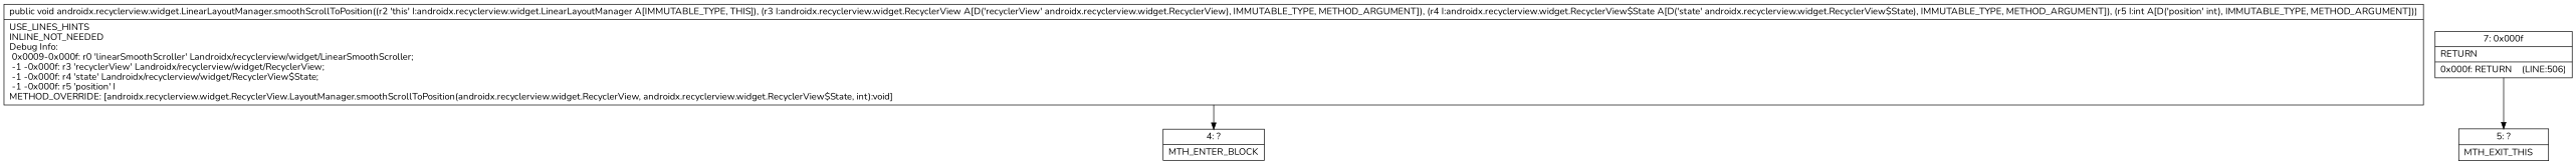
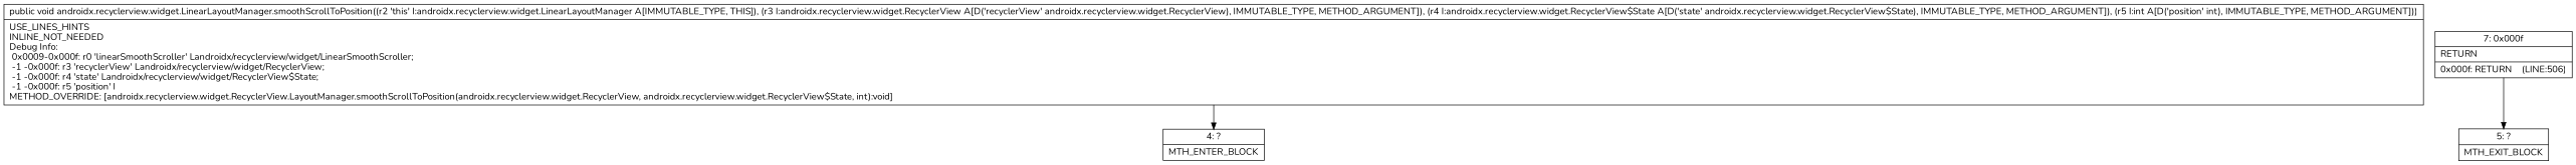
  digraph {
    fontname=Nunito
    node [fontname=Nunito shape=record]
    edge [fontname=Nunito]
    n1 [label="{4\:\ ?|MTH_ENTER_BLOCK\l}"]
    n2 [label="{7\:\ 0x000f|RETURN\l|0x000f: RETURN    (LINE:506)\l}"]
-   n3 [label="{5\:\ ?|MTH_EXIT_THIS\l}"]
+   n3 [label="{5\:\ ?|MTH_EXIT_BLOCK\l}"]
    n4 [label="{public void androidx.recyclerview.widget.LinearLayoutManager.smoothScrollToPosition((r2 'this' I:androidx.recyclerview.widget.LinearLayoutManager A[IMMUTABLE_TYPE, THIS]), (r3 I:androidx.recyclerview.widget.RecyclerView A[D('recyclerView' androidx.recyclerview.widget.RecyclerView), IMMUTABLE_TYPE, METHOD_ARGUMENT]), (r4 I:androidx.recyclerview.widget.RecyclerView$State A[D('state' androidx.recyclerview.widget.RecyclerView$State), IMMUTABLE_TYPE, METHOD_ARGUMENT]), (r5 I:int A[D('position' int), IMMUTABLE_TYPE, METHOD_ARGUMENT]))  | USE_LINES_HINTS\lINLINE_NOT_NEEDED\lDebug Info:\l  0x0009\-0x000f: r0 'linearSmoothScroller' Landroidx\/recyclerview\/widget\/LinearSmoothScroller;\l  \-1 \-0x000f: r3 'recyclerView' Landroidx\/recyclerview\/widget\/RecyclerView;\l  \-1 \-0x000f: r4 'state' Landroidx\/recyclerview\/widget\/RecyclerView$State;\l  \-1 \-0x000f: r5 'position' I\lMETHOD_OVERRIDE: [androidx.recyclerview.widget.RecyclerView.LayoutManager.smoothScrollToPosition(androidx.recyclerview.widget.RecyclerView, androidx.recyclerview.widget.RecyclerView$State, int):void]\l}"]
    n2 -> n3
    n4 -> n1
  }
